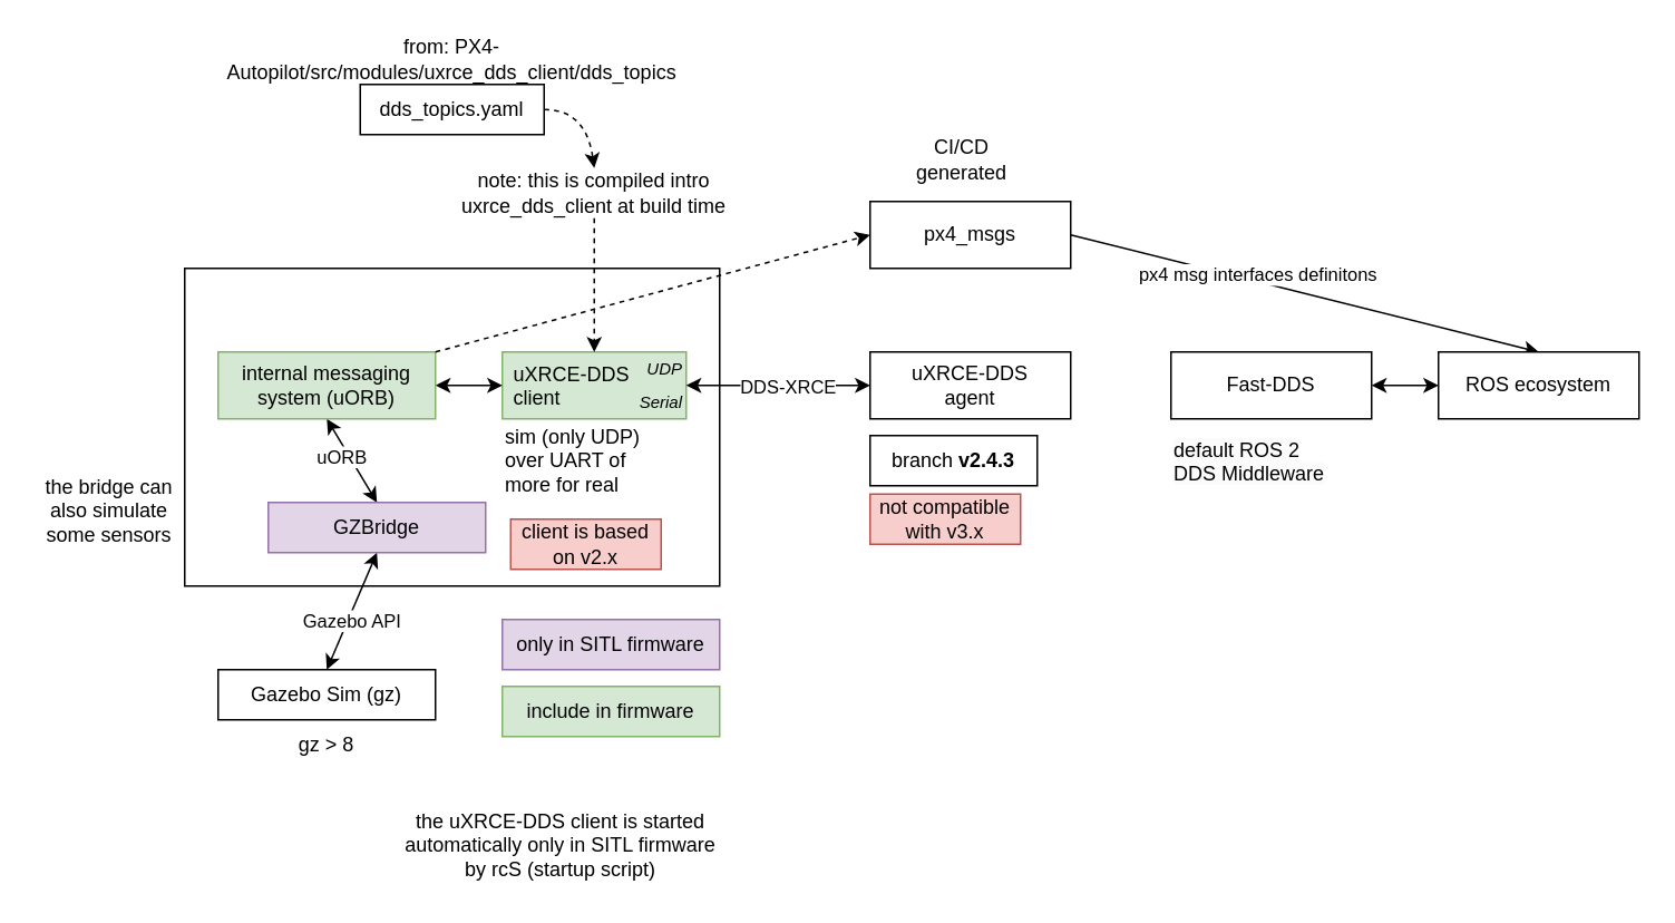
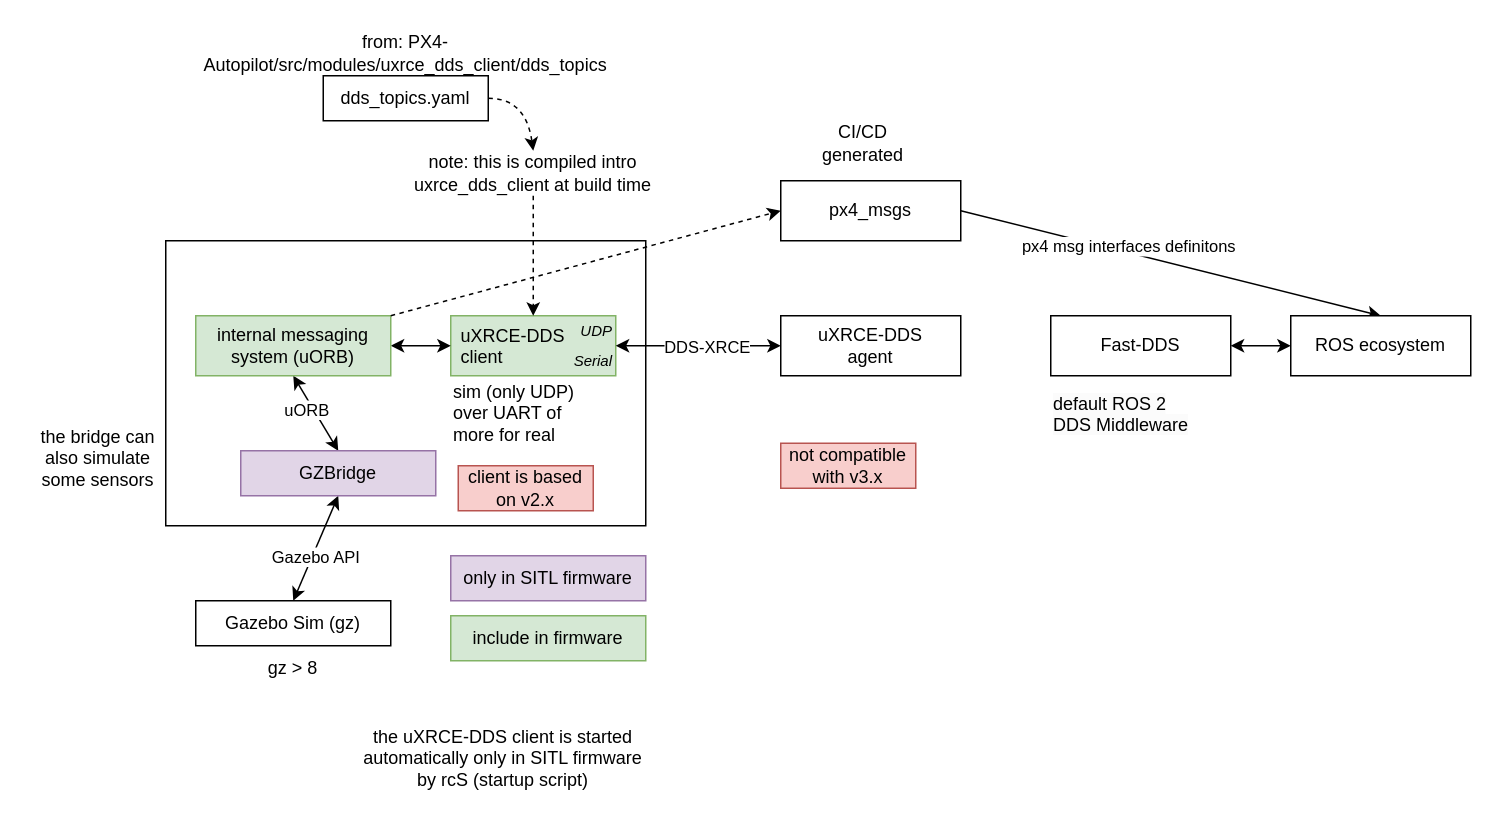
  <mxCell id="0" />
  <mxCell id="1" parent="0" />
  <mxCell id="2" value="" style="rounded=0;whiteSpace=wrap;html=1;" parent="1" vertex="1"><mxGeometry x="110" y="160" width="320" height="190" as="geometry" /></mxCell>
  <mxCell id="3" value="" style="rounded=0;whiteSpace=wrap;html=1;fillColor=#d5e8d4;strokeColor=#82b366;" parent="1" vertex="1"><mxGeometry x="300" y="210" width="110" height="40" as="geometry" /></mxCell>
  <mxCell id="4" value="&lt;span style=&quot;color: rgb(0, 0, 0); font-family: Helvetica; font-size: 12px; font-style: normal; font-variant-ligatures: normal; font-variant-caps: normal; font-weight: 400; letter-spacing: normal; orphans: 2; text-align: center; text-indent: 0px; text-transform: none; widows: 2; word-spacing: 0px; -webkit-text-stroke-width: 0px; text-decoration-thickness: initial; text-decoration-style: initial; text-decoration-color: initial; float: none; display: inline !important;&quot;&gt;uXRCE-DDS&lt;/span&gt;&lt;br style=&quot;border-color: var(--border-color); color: rgb(0, 0, 0); font-family: Helvetica; font-size: 12px; font-style: normal; font-variant-ligatures: normal; font-variant-caps: normal; font-weight: 400; letter-spacing: normal; orphans: 2; text-align: center; text-indent: 0px; text-transform: none; widows: 2; word-spacing: 0px; -webkit-text-stroke-width: 0px; text-decoration-thickness: initial; text-decoration-style: initial; text-decoration-color: initial;&quot;&gt;&lt;span style=&quot;color: rgb(0, 0, 0); font-family: Helvetica; font-size: 12px; font-style: normal; font-variant-ligatures: normal; font-variant-caps: normal; font-weight: 400; letter-spacing: normal; orphans: 2; text-align: center; text-indent: 0px; text-transform: none; widows: 2; word-spacing: 0px; -webkit-text-stroke-width: 0px; text-decoration-thickness: initial; text-decoration-style: initial; text-decoration-color: initial; float: none; display: inline !important;&quot;&gt;client&lt;/span&gt;" style="text;whiteSpace=wrap;html=1;fillColor=none;strokeColor=none;" parent="1" vertex="1"><mxGeometry x="305" y="210" width="100" height="40" as="geometry" /></mxCell>
  <mxCell id="5" style="edgeStyle=none;rounded=0;orthogonalLoop=1;jettySize=auto;html=1;exitX=0.5;exitY=0;exitDx=0;exitDy=0;entryX=0.5;entryY=1;entryDx=0;entryDy=0;startArrow=classic;startFill=1;" parent="1" source="9" target="27" edge="1"><mxGeometry relative="1" as="geometry" /></mxCell>
  <mxCell id="6" value="uORB" style="edgeLabel;html=1;align=center;verticalAlign=middle;resizable=0;points=[];" parent="5" vertex="1" connectable="0"><mxGeometry x="0.352" relative="1" as="geometry"><mxPoint x="-1" y="6" as="offset" /></mxGeometry></mxCell>
  <mxCell id="7" style="edgeStyle=none;rounded=0;orthogonalLoop=1;jettySize=auto;html=1;exitX=0.5;exitY=1;exitDx=0;exitDy=0;entryX=0.5;entryY=0;entryDx=0;entryDy=0;startArrow=classic;startFill=1;" parent="1" source="9" target="28" edge="1"><mxGeometry relative="1" as="geometry" /></mxCell>
  <mxCell id="8" value="Gazebo API" style="edgeLabel;html=1;align=center;verticalAlign=middle;resizable=0;points=[];" parent="7" vertex="1" connectable="0"><mxGeometry x="0.038" relative="1" as="geometry"><mxPoint y="4" as="offset" /></mxGeometry></mxCell>
  <mxCell id="9" value="GZBridge" style="rounded=0;whiteSpace=wrap;html=1;fillColor=#e1d5e7;strokeColor=#9673a6;" parent="1" vertex="1"><mxGeometry x="160" y="300" width="130" height="30" as="geometry" /></mxCell>
  <mxCell id="10" value="the bridge can also simulate some sensors" style="text;html=1;strokeColor=none;fillColor=none;align=center;verticalAlign=middle;whiteSpace=wrap;rounded=0;" parent="1" vertex="1"><mxGeometry x="20" y="280" width="90" height="50" as="geometry" /></mxCell>
  <mxCell id="11" value="gz &amp;gt; 8" style="text;html=1;strokeColor=none;fillColor=none;align=center;verticalAlign=middle;whiteSpace=wrap;rounded=0;" parent="1" vertex="1"><mxGeometry x="165" y="430" width="60" height="30" as="geometry" /></mxCell>
  <mxCell id="12" style="edgeStyle=none;rounded=0;orthogonalLoop=1;jettySize=auto;html=1;entryX=0;entryY=0.5;entryDx=0;entryDy=0;startArrow=classic;startFill=1;exitX=1;exitY=0.5;exitDx=0;exitDy=0;" parent="1" source="3" target="14" edge="1"><mxGeometry relative="1" as="geometry"><mxPoint x="460" y="160" as="sourcePoint" /></mxGeometry></mxCell>
  <mxCell id="13" value="DDS-XRCE" style="edgeLabel;html=1;align=center;verticalAlign=middle;resizable=0;points=[];" parent="12" vertex="1" connectable="0"><mxGeometry x="0.137" relative="1" as="geometry"><mxPoint x="-3" as="offset" /></mxGeometry></mxCell>
  <mxCell id="14" value="uXRCE-DDS&lt;br&gt;agent" style="rounded=0;whiteSpace=wrap;html=1;" parent="1" vertex="1"><mxGeometry x="520" y="210" width="120" height="40" as="geometry" /></mxCell>
  <mxCell id="15" value="client is based on v2.x" style="rounded=0;whiteSpace=wrap;html=1;fillColor=#f8cecc;strokeColor=#b85450;" parent="1" vertex="1"><mxGeometry x="305" y="310" width="90" height="30" as="geometry" /></mxCell>
  <mxCell id="16" value="not compatible with v3.x" style="rounded=0;whiteSpace=wrap;html=1;fillColor=#f8cecc;strokeColor=#b85450;" parent="1" vertex="1"><mxGeometry x="520" y="295" width="90" height="30" as="geometry" /></mxCell>
- <mxCell id="17" value="&lt;span style=&quot;font-weight: normal;&quot;&gt;branch &lt;/span&gt;v2.4.3" style="rounded=0;whiteSpace=wrap;html=1;fontStyle=1" parent="1" vertex="1"><mxGeometry x="520" y="260" width="100" height="30" as="geometry" /></mxCell>
  <mxCell id="18" value="sim (only UDP)&lt;br&gt;over UART of more for real" style="text;html=1;strokeColor=none;fillColor=none;align=left;verticalAlign=middle;whiteSpace=wrap;rounded=0;" parent="1" vertex="1"><mxGeometry x="300" y="260" width="100" height="30" as="geometry" /></mxCell>
  <mxCell id="19" value="dds_topics.yaml" style="rounded=0;whiteSpace=wrap;html=1;" parent="1" vertex="1"><mxGeometry x="215" y="50" width="110" height="30" as="geometry" /></mxCell>
  <mxCell id="20" value="from: PX4-Autopilot/src/modules/uxrce_dds_client/dds_topics" style="text;html=1;strokeColor=none;fillColor=none;align=center;verticalAlign=middle;whiteSpace=wrap;rounded=0;" parent="1" vertex="1"><mxGeometry x="240" y="20" width="60" height="30" as="geometry" /></mxCell>
  <mxCell id="21" style="edgeStyle=none;rounded=0;orthogonalLoop=1;jettySize=auto;html=1;exitX=0.5;exitY=1;exitDx=0;exitDy=0;entryX=0.5;entryY=0;entryDx=0;entryDy=0;dashed=1;" parent="1" source="22" target="4" edge="1"><mxGeometry relative="1" as="geometry" /></mxCell>
  <mxCell id="22" value="note: this is compiled intro uxrce_dds_client at build time" style="text;html=1;strokeColor=none;fillColor=none;align=center;verticalAlign=middle;whiteSpace=wrap;rounded=0;" parent="1" vertex="1"><mxGeometry x="260" y="100" width="190" height="30" as="geometry" /></mxCell>
  <mxCell id="23" style="edgeStyle=none;rounded=0;orthogonalLoop=1;jettySize=auto;html=1;entryX=0.5;entryY=0;entryDx=0;entryDy=0;exitX=1;exitY=0.5;exitDx=0;exitDy=0;" parent="1" source="38" target="37" edge="1"><mxGeometry relative="1" as="geometry"><mxPoint x="1030" y="200" as="sourcePoint" /></mxGeometry></mxCell>
  <mxCell id="24" value="px4 msg interfaces definitons" style="edgeLabel;html=1;align=center;verticalAlign=middle;resizable=0;points=[];" parent="23" vertex="1" connectable="0"><mxGeometry x="-0.197" y="1" relative="1" as="geometry"><mxPoint x="-1" y="-4" as="offset" /></mxGeometry></mxCell>
  <mxCell id="25" value="" style="shape=image;verticalLabelPosition=bottom;labelBackgroundColor=default;verticalAlign=top;aspect=fixed;imageAspect=0;image=https://discuss.px4.io/uploads/default/original/3X/4/c/4c59ebb906d924fc326f71aa8b103938a8c00941.png;clipPath=inset(27.49% 21.33% 26.96% 20.67%);" parent="1" vertex="1"><mxGeometry x="120" y="170" width="50" height="25" as="geometry" /></mxCell>
  <mxCell id="26" style="edgeStyle=none;rounded=0;orthogonalLoop=1;jettySize=auto;html=1;exitX=1;exitY=0.5;exitDx=0;exitDy=0;entryX=0;entryY=0.5;entryDx=0;entryDy=0;startArrow=classic;startFill=1;" parent="1" source="27" target="3" edge="1"><mxGeometry relative="1" as="geometry" /></mxCell>
  <mxCell id="27" value="internal messaging system (uORB)" style="rounded=0;whiteSpace=wrap;html=1;fillColor=#d5e8d4;strokeColor=#82b366;" parent="1" vertex="1"><mxGeometry x="130" y="210" width="130" height="40" as="geometry" /></mxCell>
  <mxCell id="28" value="Gazebo Sim (gz)" style="rounded=0;whiteSpace=wrap;html=1;" parent="1" vertex="1"><mxGeometry x="130" y="400" width="130" height="30" as="geometry" /></mxCell>
  <mxCell id="29" value="UDP&lt;br style=&quot;font-size: 10px;&quot;&gt;" style="rounded=0;whiteSpace=wrap;html=1;dashed=1;fontSize=10;strokeColor=none;align=right;fillColor=none;fontStyle=2" parent="1" vertex="1"><mxGeometry x="370" y="215" width="40" height="10" as="geometry" /></mxCell>
  <mxCell id="30" value="Serial" style="rounded=0;whiteSpace=wrap;html=1;dashed=1;fontSize=10;strokeColor=none;align=right;fillColor=none;fontStyle=2" parent="1" vertex="1"><mxGeometry x="370" y="235" width="40" height="10" as="geometry" /></mxCell>
  <mxCell id="31" value="only in SITL firmware" style="rounded=0;whiteSpace=wrap;html=1;fillColor=#e1d5e7;strokeColor=#9673a6;" parent="1" vertex="1"><mxGeometry x="300" y="370" width="130" height="30" as="geometry" /></mxCell>
  <mxCell id="32" value="include in firmware" style="rounded=0;whiteSpace=wrap;html=1;fillColor=#d5e8d4;strokeColor=#82b366;" parent="1" vertex="1"><mxGeometry x="300" y="410" width="130" height="30" as="geometry" /></mxCell>
  <mxCell id="33" value="Fast-DDS&lt;br&gt;" style="rounded=0;whiteSpace=wrap;html=1;" parent="1" vertex="1"><mxGeometry x="700" y="210" width="120" height="40" as="geometry" /></mxCell>
  <mxCell id="34" value="&lt;span style=&quot;color: rgb(0, 0, 0); font-family: Helvetica; font-size: 12px; font-style: normal; font-variant-ligatures: normal; font-variant-caps: normal; font-weight: 400; letter-spacing: normal; orphans: 2; text-align: center; text-indent: 0px; text-transform: none; widows: 2; word-spacing: 0px; -webkit-text-stroke-width: 0px; background-color: rgb(251, 251, 251); text-decoration-thickness: initial; text-decoration-style: initial; text-decoration-color: initial; float: none; display: inline !important;&quot;&gt;default ROS 2 &lt;br&gt;DDS Middleware&lt;/span&gt;" style="text;whiteSpace=wrap;html=1;" parent="1" vertex="1"><mxGeometry x="700" y="255" width="110" height="40" as="geometry" /></mxCell>
  <mxCell id="35" value="" style="curved=1;endArrow=classic;html=1;rounded=0;exitX=1;exitY=0.5;exitDx=0;exitDy=0;entryX=0.5;entryY=0;entryDx=0;entryDy=0;dashed=1;" parent="1" source="19" target="22" edge="1"><mxGeometry width="50" height="50" relative="1" as="geometry"><mxPoint x="420" y="260" as="sourcePoint" /><mxPoint x="470" y="210" as="targetPoint" /><Array as="points"><mxPoint x="350" y="65" /></Array></mxGeometry></mxCell>
  <mxCell id="36" style="edgeStyle=none;rounded=0;orthogonalLoop=1;jettySize=auto;html=1;exitX=0;exitY=0.5;exitDx=0;exitDy=0;entryX=1;entryY=0.5;entryDx=0;entryDy=0;startArrow=classic;startFill=1;" parent="1" source="37" target="33" edge="1"><mxGeometry relative="1" as="geometry" /></mxCell>
  <mxCell id="37" value="ROS ecosystem" style="rounded=0;whiteSpace=wrap;html=1;" parent="1" vertex="1"><mxGeometry x="860" y="210" width="120" height="40" as="geometry" /></mxCell>
  <mxCell id="38" value="px4_msgs" style="rounded=0;whiteSpace=wrap;html=1;" parent="1" vertex="1"><mxGeometry x="520" y="120" width="120" height="40" as="geometry" /></mxCell>
  <mxCell id="39" style="edgeStyle=none;rounded=0;orthogonalLoop=1;jettySize=auto;html=1;exitX=1;exitY=0;exitDx=0;exitDy=0;entryX=0;entryY=0.5;entryDx=0;entryDy=0;dashed=1;" parent="1" source="27" target="38" edge="1"><mxGeometry relative="1" as="geometry" /></mxCell>
  <mxCell id="40" value="CI/CD generated" style="text;html=1;strokeColor=none;fillColor=none;align=center;verticalAlign=middle;whiteSpace=wrap;rounded=0;" parent="1" vertex="1"><mxGeometry x="545" y="80" width="60" height="30" as="geometry" /></mxCell>
  <mxCell id="41" value="the uXRCE-DDS client is started automatically only in SITL firmware by rcS (startup script)" style="text;html=1;strokeColor=none;fillColor=none;align=center;verticalAlign=middle;whiteSpace=wrap;rounded=0;" vertex="1" parent="1"><mxGeometry x="240" y="480" width="190" height="50" as="geometry" /></mxCell>
